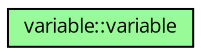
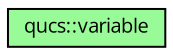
  digraph {
    rankdir=LR
    fontname="Open Sans"
-   n1 [color=black fillcolor=palegreen fontname="Open Sans" fontsize=10 height=0.2 label="variable::variable" shape=record style=filled width=0.4]
+   n1 [color=black fillcolor=palegreen fontname="Open Sans" fontsize=10 height=0.2 label="qucs::variable" shape=record style=filled width=0.4]
  }
